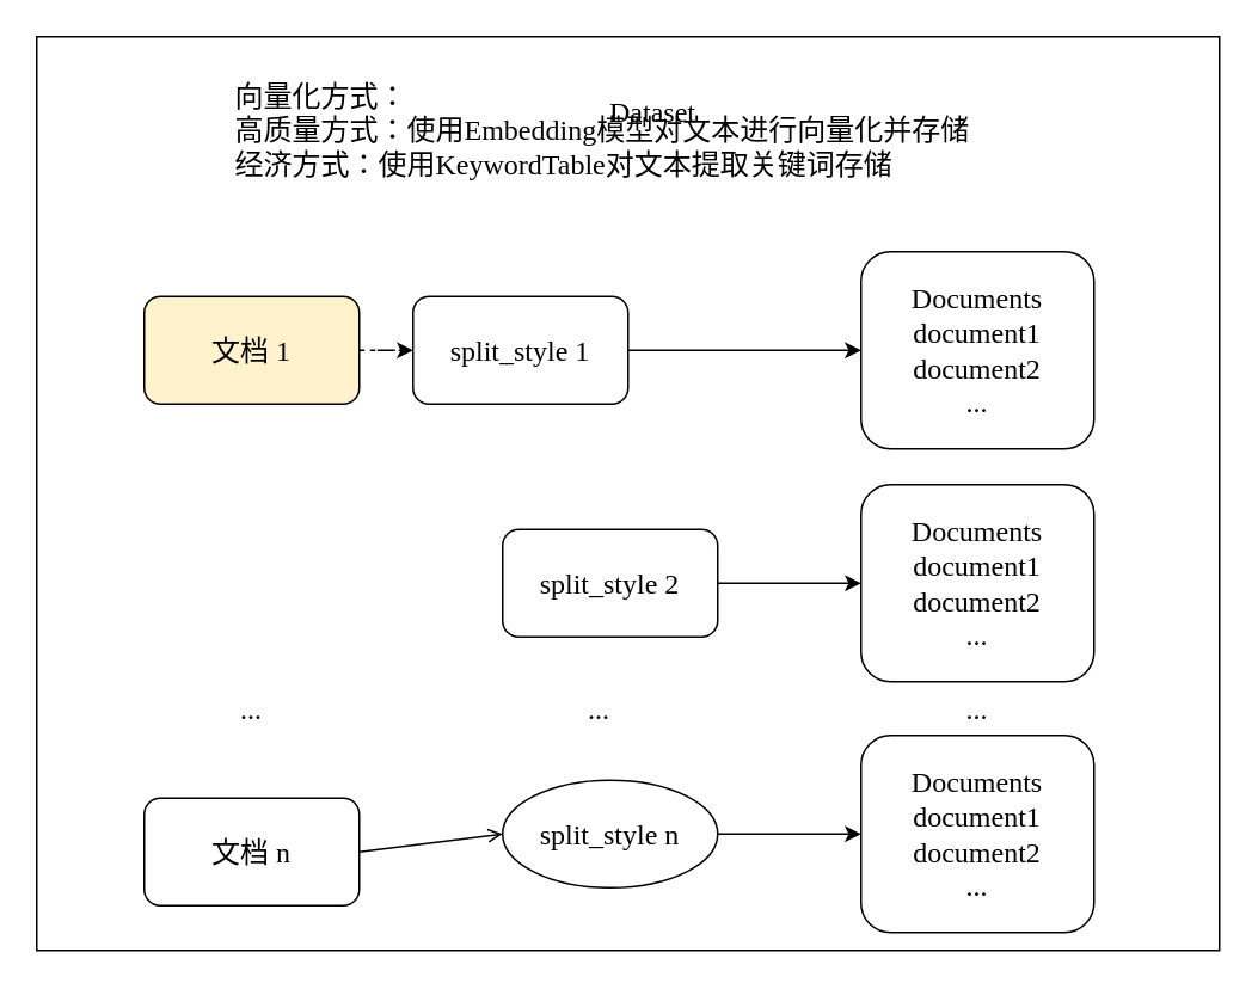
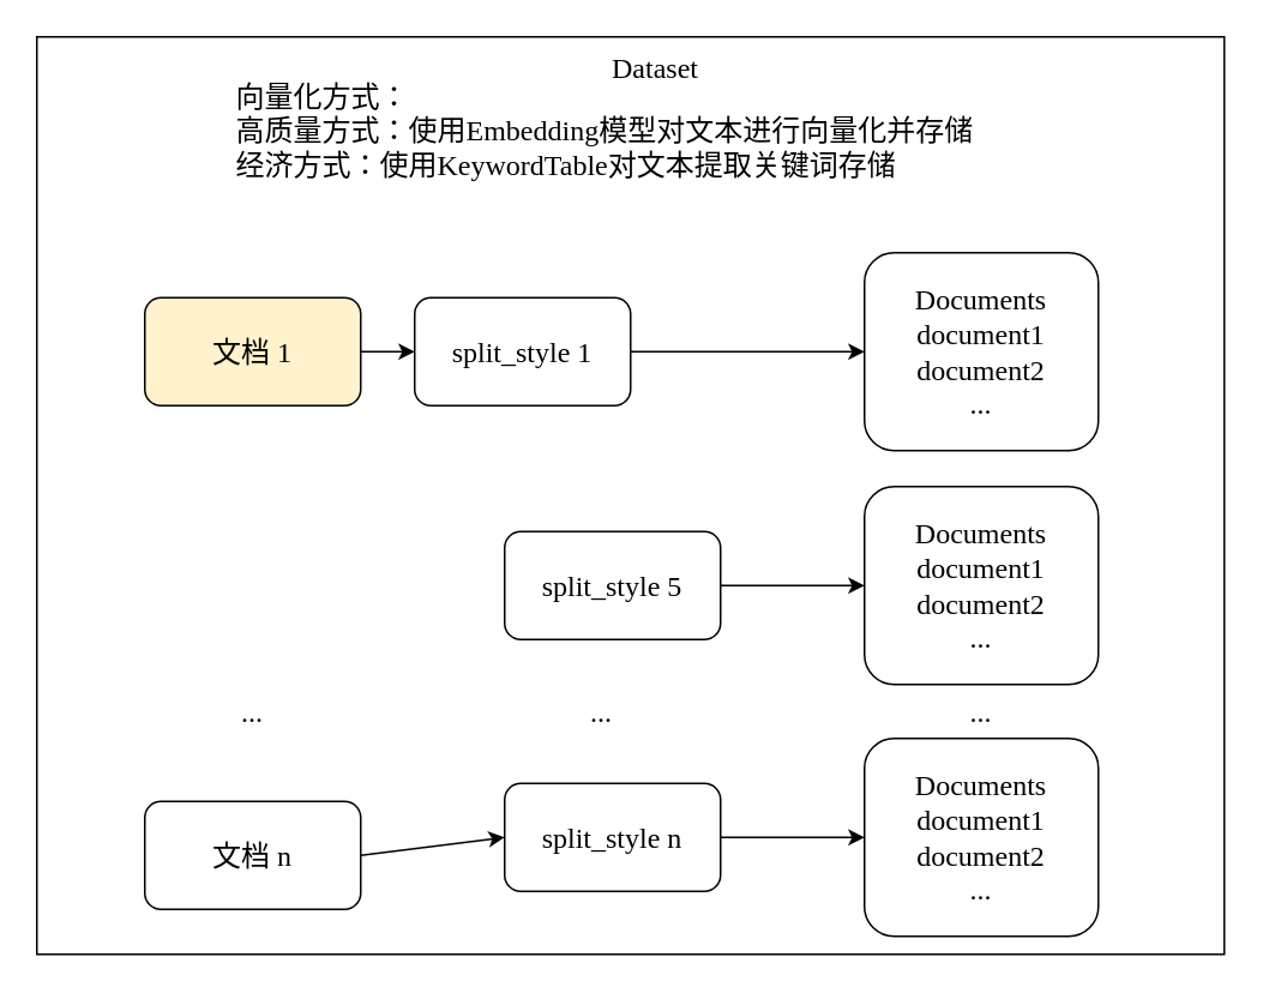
  <mxCell id="0" />
  <mxCell id="1" parent="0" />
  <mxCell id="2" value="" style="group" vertex="1" connectable="0" parent="1"><mxGeometry x="20" y="20" width="660" height="510" as="geometry" /></mxCell>
  <mxCell id="3" value="" style="rounded=0;whiteSpace=wrap;html=1;container=0;" vertex="1" parent="2"><mxGeometry width="660" height="510" as="geometry" /></mxCell>
  <mxCell id="4" value="" style="group" vertex="1" connectable="0" parent="2"><mxGeometry x="109" y="2.842e-14" width="470" height="104.4" as="geometry" /></mxCell>
- <mxCell id="5" value="Dataset" style="text;html=1;strokeColor=none;fillColor=none;align=center;verticalAlign=middle;whiteSpace=wrap;rounded=0;fontFamily=Times New Roman;fontSize=16;container=0;" vertex="1" parent="4"><mxGeometry x="205" y="25" width="60" height="34.8" as="geometry" /></mxCell>
+ <mxCell id="5" value="Dataset" style="text;html=1;strokeColor=none;fillColor=none;align=center;verticalAlign=middle;whiteSpace=wrap;rounded=0;fontFamily=Times New Roman;fontSize=16;container=0;" vertex="1" parent="4"><mxGeometry x="205" width="60" height="34.8" as="geometry" /></mxCell>
  <mxCell id="6" value="向量化方式：&lt;br style=&quot;font-size: 16px;&quot;&gt;高质量方式：使用Embedding模型对文本进行向量化并存储&lt;br style=&quot;font-size: 16px;&quot;&gt;经济方式：使用KeywordTable对文本提取关键词存储" style="text;html=1;strokeColor=none;fillColor=none;align=left;verticalAlign=middle;whiteSpace=wrap;rounded=0;fontFamily=Times New Roman;fontSize=16;container=0;" vertex="1" parent="4"><mxGeometry width="470" height="104.4" as="geometry" /></mxCell>
  <mxCell id="7" value="文档 1" style="rounded=1;whiteSpace=wrap;html=1;fontFamily=Times New Roman;fontSize=16;fillColor=#fff2cc;" vertex="1" parent="2"><mxGeometry x="60" y="145" width="120" height="60" as="geometry" /></mxCell>
  <mxCell id="8" value="文档 n" style="rounded=1;whiteSpace=wrap;html=1;fontFamily=Times New Roman;fontSize=16;" vertex="1" parent="2"><mxGeometry x="60" y="425" width="120" height="60" as="geometry" /></mxCell>
  <mxCell id="9" value="..." style="text;html=1;strokeColor=none;fillColor=none;align=center;verticalAlign=middle;whiteSpace=wrap;rounded=0;fontFamily=Times New Roman;fontSize=16;" vertex="1" parent="2"><mxGeometry x="90" y="360" width="60" height="30" as="geometry" /></mxCell>
  <mxCell id="10" value="split_style 1" style="whiteSpace=wrap;html=1;fontSize=16;fontFamily=Times New Roman;rounded=1;" vertex="1" parent="2"><mxGeometry x="210" y="145" width="120" height="60" as="geometry" /></mxCell>
- <mxCell id="11" value="" style="edgeStyle=orthogonalEdgeStyle;rounded=0;orthogonalLoop=1;jettySize=auto;html=1;dashed=1;" edge="1" parent="2" source="7" target="10"><mxGeometry relative="1" as="geometry" /></mxCell>
- <mxCell id="12" value="split_style 2" style="whiteSpace=wrap;html=1;fontSize=16;fontFamily=Times New Roman;rounded=1;" vertex="1" parent="2"><mxGeometry x="260" y="275" width="120" height="60" as="geometry" /></mxCell>
- <mxCell id="13" value="split_style n" style="ellipse;whiteSpace=wrap;html=1;fontSize=16;fontFamily=Times New Roman;" vertex="1" parent="2"><mxGeometry x="260" y="415" width="120" height="60" as="geometry" /></mxCell>
+ <mxCell id="11" value="" style="edgeStyle=orthogonalEdgeStyle;rounded=0;orthogonalLoop=1;jettySize=auto;html=1;" edge="1" parent="2" source="7" target="10"><mxGeometry relative="1" as="geometry" /></mxCell>
+ <mxCell id="12" value="split_style 5" style="whiteSpace=wrap;html=1;fontSize=16;fontFamily=Times New Roman;rounded=1;" vertex="1" parent="2"><mxGeometry x="260" y="275" width="120" height="60" as="geometry" /></mxCell>
+ <mxCell id="13" value="split_style n" style="whiteSpace=wrap;html=1;fontSize=16;fontFamily=Times New Roman;rounded=1;" vertex="1" parent="2"><mxGeometry x="260" y="415" width="120" height="60" as="geometry" /></mxCell>
  <mxCell id="14" value="..." style="text;html=1;strokeColor=none;fillColor=none;align=center;verticalAlign=middle;whiteSpace=wrap;rounded=0;fontFamily=Times New Roman;fontSize=16;" vertex="1" parent="2"><mxGeometry x="284" y="360" width="60" height="30" as="geometry" /></mxCell>
- <mxCell id="15" value="" style="endArrow=open;html=1;rounded=0;exitX=1;exitY=0.5;exitDx=0;exitDy=0;entryX=0;entryY=0.5;entryDx=0;entryDy=0;" edge="1" parent="2" source="8" target="13"><mxGeometry width="50" height="50" relative="1" as="geometry"><mxPoint x="190" y="389.47" as="sourcePoint" /><mxPoint x="270" y="389.47" as="targetPoint" /></mxGeometry></mxCell>
+ <mxCell id="15" value="" style="endArrow=classic;html=1;rounded=0;exitX=1;exitY=0.5;exitDx=0;exitDy=0;entryX=0;entryY=0.5;entryDx=0;entryDy=0;" edge="1" parent="2" source="8" target="13"><mxGeometry width="50" height="50" relative="1" as="geometry"><mxPoint x="190" y="389.47" as="sourcePoint" /><mxPoint x="270" y="389.47" as="targetPoint" /></mxGeometry></mxCell>
  <mxCell id="16" value="Documents&lt;br&gt;document1&lt;br&gt;document2&lt;br&gt;..." style="whiteSpace=wrap;html=1;fontSize=16;fontFamily=Times New Roman;rounded=1;" vertex="1" parent="2"><mxGeometry x="460" y="120" width="130" height="110" as="geometry" /></mxCell>
  <mxCell id="17" value="" style="edgeStyle=orthogonalEdgeStyle;rounded=0;orthogonalLoop=1;jettySize=auto;html=1;" edge="1" parent="2" source="10" target="16"><mxGeometry relative="1" as="geometry" /></mxCell>
  <mxCell id="18" value="Documents&lt;br&gt;document1&lt;br&gt;document2&lt;br&gt;..." style="whiteSpace=wrap;html=1;fontSize=16;fontFamily=Times New Roman;rounded=1;" vertex="1" parent="2"><mxGeometry x="460" y="250" width="130" height="110" as="geometry" /></mxCell>
  <mxCell id="19" value="Documents&lt;br&gt;document1&lt;br&gt;document2&lt;br&gt;..." style="whiteSpace=wrap;html=1;fontSize=16;fontFamily=Times New Roman;rounded=1;" vertex="1" parent="2"><mxGeometry x="460" y="390" width="130" height="110" as="geometry" /></mxCell>
  <mxCell id="20" value="..." style="text;html=1;strokeColor=none;fillColor=none;align=center;verticalAlign=middle;whiteSpace=wrap;rounded=0;fontFamily=Times New Roman;fontSize=16;" vertex="1" parent="2"><mxGeometry x="495" y="360" width="60" height="30" as="geometry" /></mxCell>
  <mxCell id="21" value="" style="edgeStyle=orthogonalEdgeStyle;rounded=0;orthogonalLoop=1;jettySize=auto;html=1;" edge="1" parent="2" source="12" target="18"><mxGeometry relative="1" as="geometry" /></mxCell>
  <mxCell id="22" value="" style="edgeStyle=orthogonalEdgeStyle;rounded=0;orthogonalLoop=1;jettySize=auto;html=1;" edge="1" parent="2" source="13" target="19"><mxGeometry relative="1" as="geometry" /></mxCell>
